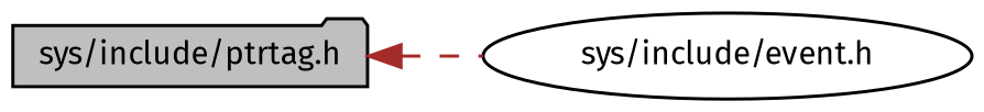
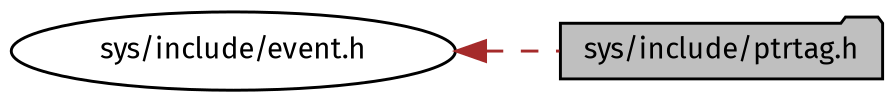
  digraph {
    rankdir=LR
    fontname="Fira Sans"
    node [color=black fontname="Fira Sans" fontsize=10 style=filled]
    n1 [fillcolor=grey75 fontcolor=black height=0.2 label="sys/include/ptrtag.h" shape=folder width=0.4]
    n2 [fillcolor=white height=0.2 label="sys/include/event.h" shape=ellipse width=0.4]
-   n1 -> n2 [color=brown dir=back fontname="Fira Sans" fontsize=10 labelfontname=Helvetica labelfontsize=10 style=dashed]
+   n2 -> n1 [color=brown dir=back fontname="Fira Sans" fontsize=10 labelfontname=Helvetica labelfontsize=10 style=dashed]
  }
